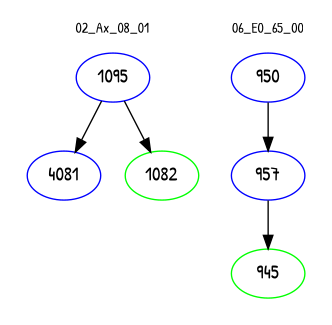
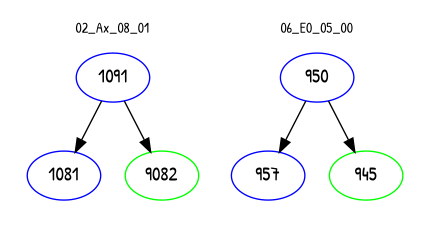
  digraph {
    fontname="Patrick Hand"
    node [color=blue fontname="Patrick Hand"]
    edge [color=black fontname="Patrick Hand"]
-   n1 [label=1095]
-   n2 [label=4081]
-   n3 [color=green label=1082]
+   n1 [label=1091]
+   n2 [label=1081]
+   n3 [color=green label=9082]
    n4 [label=950]
    n5 [label=957]
    n6 [color=green label=945]
    subgraph cluster_1 {
      color=white
      fontsize=10
      label="02_Ax_08_01"
      n1
      n2
      n3
    }
    subgraph cluster_2 {
      color=white
      fontsize=10
-     label="06_E0_65_00"
+     label="06_E0_05_00"
      n4
      n5
      n6
    }
    n1 -> n2
    n1 -> n3
    n4 -> n5
-   n5 -> n6
+   n4 -> n6
  }
